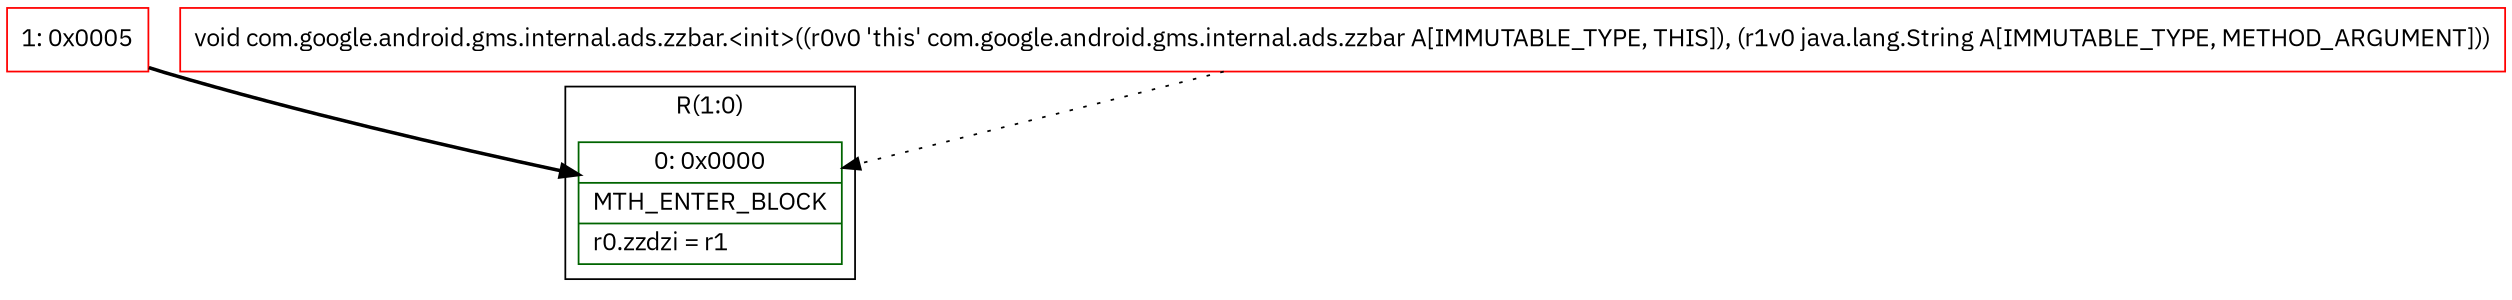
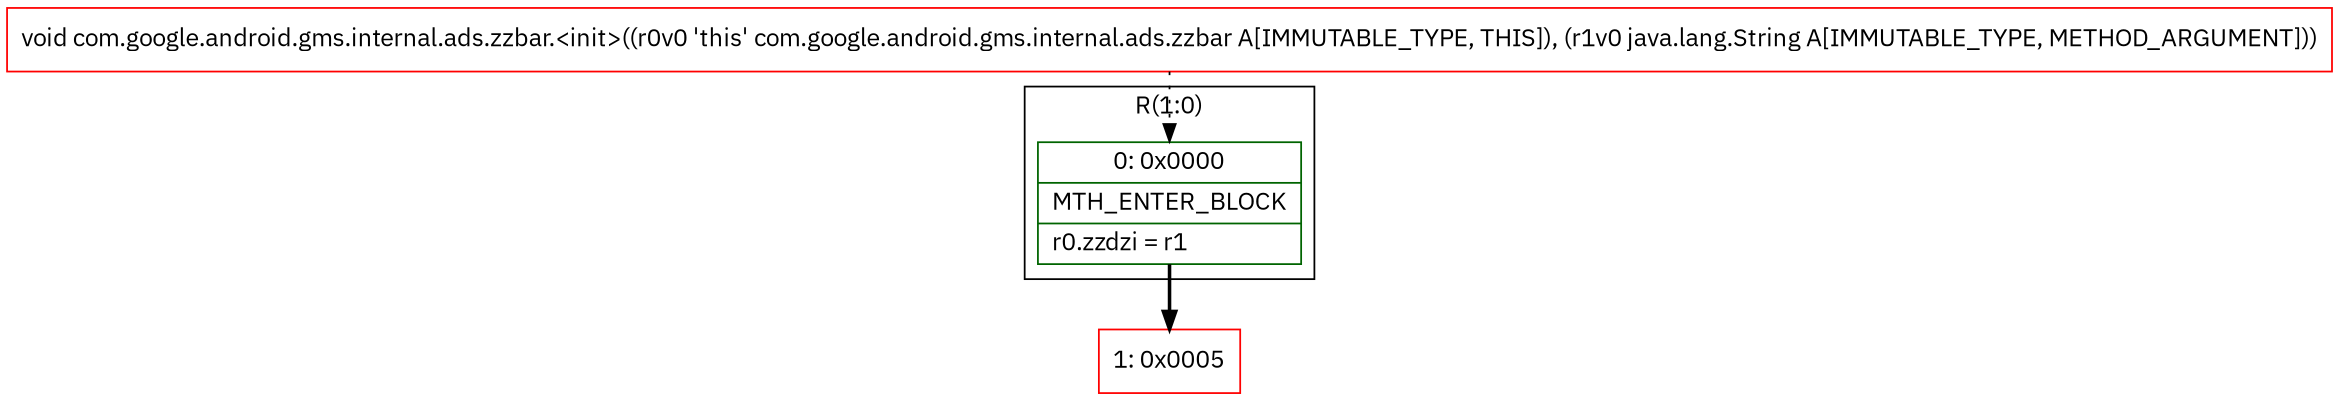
  digraph {
    fontname="IBM Plex Sans"
    node [color=red shape=record fontname="IBM Plex Sans"]
    edge [fontname="IBM Plex Sans"]
    n1 [color=darkgreen label="{0\:\ 0x0000|MTH_ENTER_BLOCK\l|r0.zzdzi = r1\l}"]
    n2 [label="{1\:\ 0x0005}"]
    n3 [label="{void com.google.android.gms.internal.ads.zzbar.\<init\>((r0v0 'this' com.google.android.gms.internal.ads.zzbar A[IMMUTABLE_TYPE, THIS]), (r1v0 java.lang.String A[IMMUTABLE_TYPE, METHOD_ARGUMENT])) }"]
    subgraph cluster_1 {
      label="R(1:0)"
      n1
    }
-   n2 -> n1 [style=bold]
+   n1 -> n2 [style=bold]
    n3 -> n1 [style=dotted]
  }
